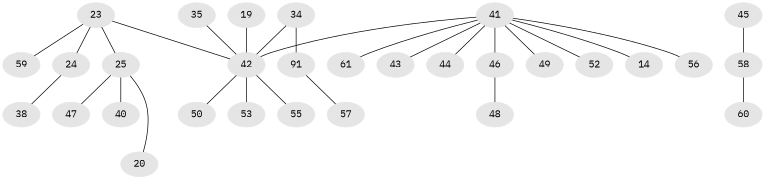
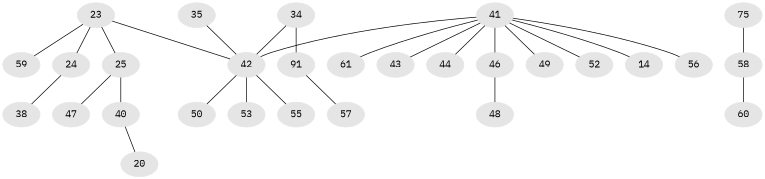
  graph {
    fontname="IBM Plex Mono"
    node [color=gray90 fontname="IBM Plex Mono" style=filled]
    edge [fontname="IBM Plex Mono"]
    42 [super="+1+7+31+18+28"]
    50 [super="+15"]
    53
    55
-   19
    23
    24
    25
    59
    38
    n11 [label=20]
    40
    47
    34 [super="+30"]
    n15 [label=91]
    57
    35
    41 [super="+36+20+12+22+27+32+37"]
    43
    44
    46
    49
    52
    n24 [label=14]
    56
    61
    48
-   45 [super="+33"]
+   45 [super="+33" label=75]
    58 [super="+39"]
    60
    42 -- 50
    42 -- 53
    42 -- 55
-   19 -- 42
    23 -- 42
    23 -- 24
    23 -- 25
    23 -- 59
    24 -- 38
-   25 -- n11
+   40 -- n11
    25 -- 40
    25 -- 47
    34 -- 42
    34 -- n15
    n15 -- 57
    35 -- 42
    41 -- 42
    41 -- 43
    41 -- 44
    41 -- 46
    41 -- 49
    41 -- 52
    41 -- n24
    41 -- 56
    41 -- 61
    46 -- 48
    45 -- 58
    58 -- 60
  }
